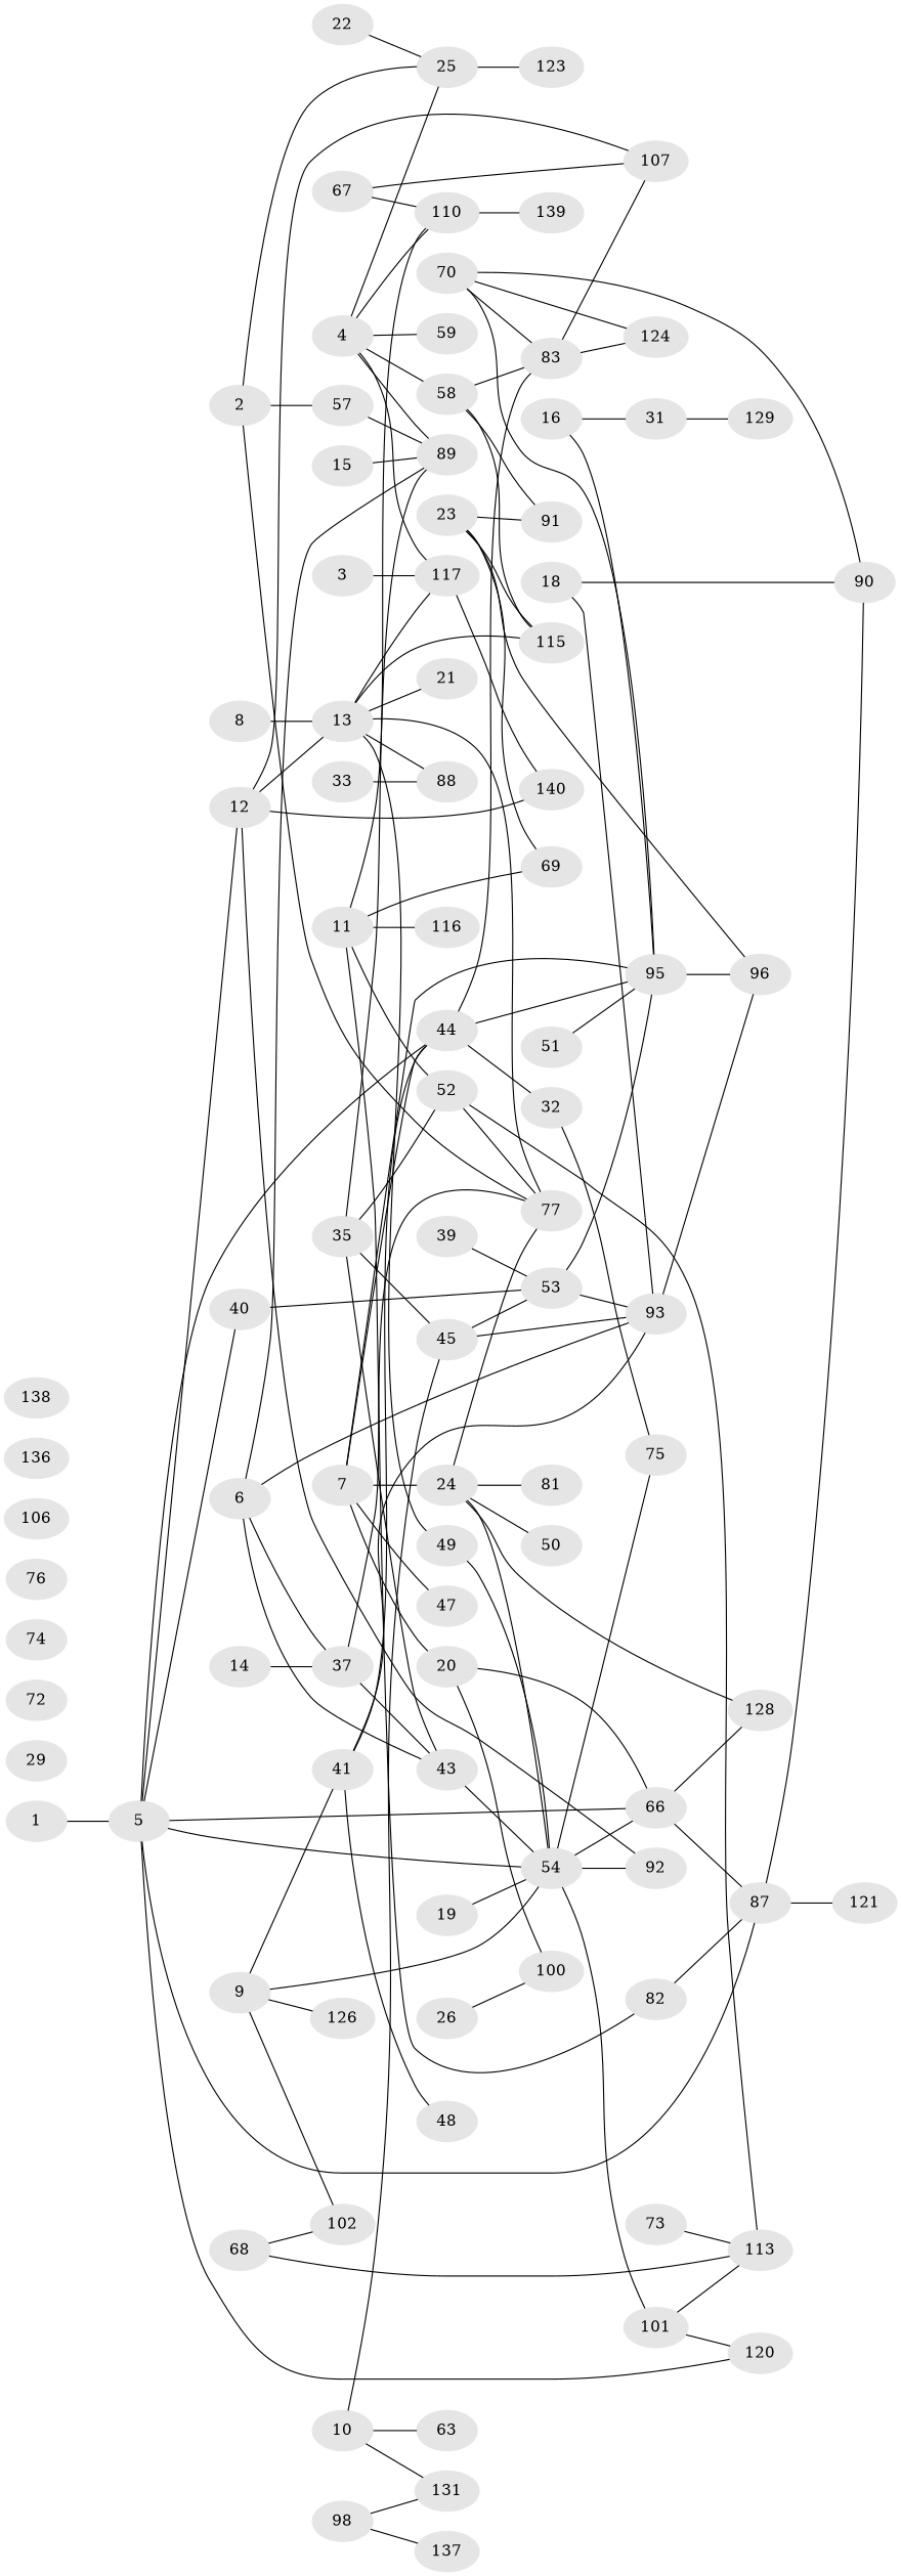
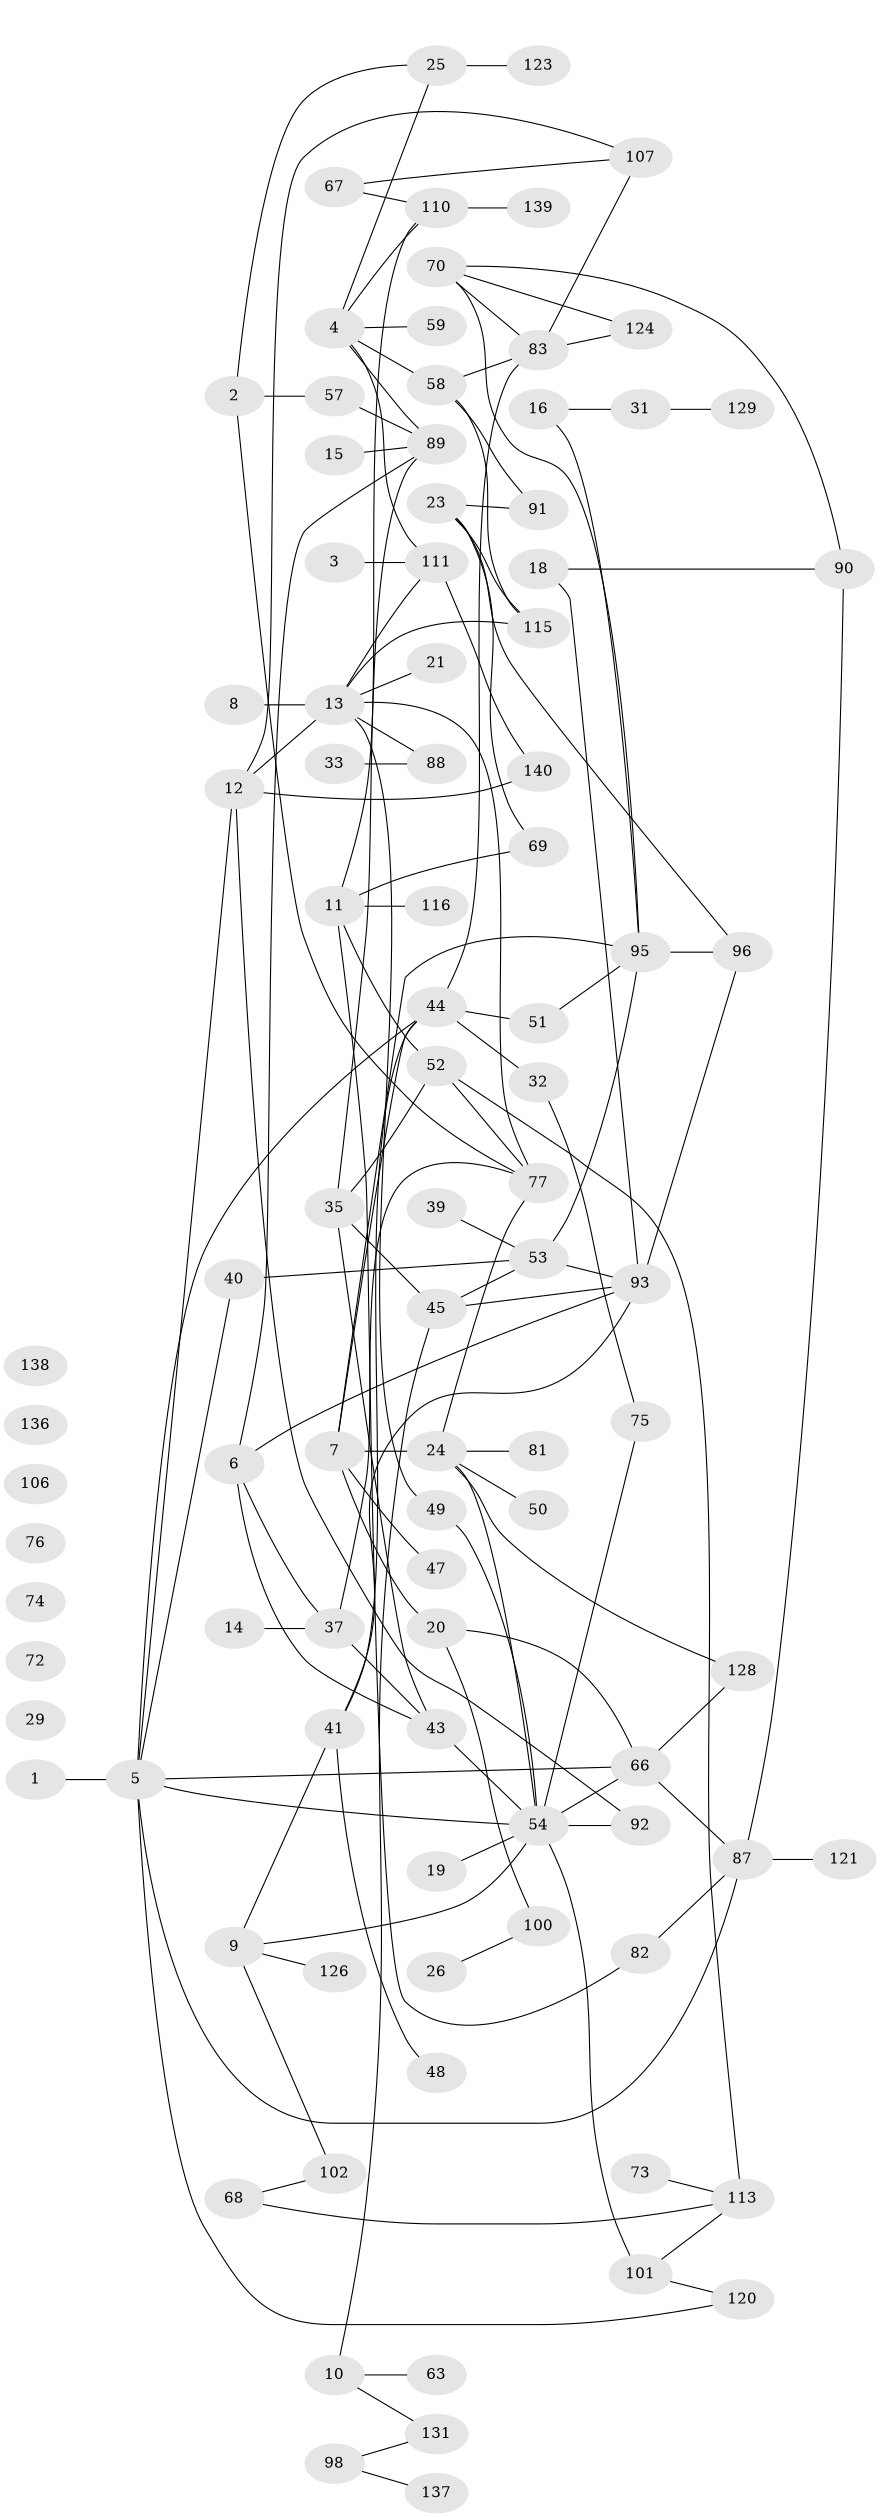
  graph {
    rankdir=LR
    node [color=gray90 style=filled]
    5 [super="+27"]
    12 [super="+17"]
    40
    44 [super="+109"]
    54 [super="+56"]
    66 [super="+85"]
    87 [super="+104"]
    120
    1
    2 [super="+86"]
    25
    57
    77
    123
    89 [super="+114"]
    3 [super="+71"]
-   117 [super="+134"]
+   117 [super="+134" label=111]
    140
    4 [super="+62"]
    58 [super="+60"]
    59
    110
    115
    91 [super="+135"]
    83 [super="+84"]
    139
    13 [super="+28"]
    92
    107
    53 [super="+64"]
    95 [super="+105"]
    32 [super="+46"]
    75
    101 [super="+108"]
    128
    90 [super="+127"]
    121
    6 [super="+34"]
    37 [super="+65"]
    43 [super="+125"]
    93 [super="+94"]
    96 [super="+103"]
    7 [super="+99"]
    20 [super="+112"]
    24 [super="+38"]
    47 [super="+132"]
    100
    50
    81
    21
    49
    88
    8
    9 [super="+61"]
    41 [super="+78"]
    102
    126
    48
    10 [super="+141"]
    45 [super="+111"]
    63
    131
    11 [super="+97"]
    52 [super="+55"]
    69
    82
    116
    113 [super="+133"]
    14 [super="+79"]
    15
    16 [super="+80"]
    31
    129
    18 [super="+36"]
    19
-   22
    23 [super="+30"]
    26 [super="+122"]
    29
    33
    35 [super="+42"]
    39
    124
    51
    67 [super="+119"]
    68
    70 [super="+130"]
    72
    73
    74
    76
    98
    137
    106
    136
    138
    5 -- 12
    5 -- 40
    5 -- 44
    5 -- 54
    5 -- 66
    5 -- 87
    5 -- 120
    12 -- 140
    12 -- 13 [weight=2]
    12 -- 92
    12 -- 107
    40 -- 53
    44 -- 83
-   44 -- 95
+   44 -- 51
    44 -- 32
    54 -- 66
    54 -- 92
    54 -- 75
    54 -- 101
    66 -- 87
    66 -- 128
    87 -- 90
    87 -- 121
    1 -- 5
    2 -- 25
    2 -- 57
    2 -- 77
    25 -- 123
    57 -- 89
    3 -- 117
    117 -- 140
    4 -- 25
    4 -- 89
    4 -- 117
    4 -- 58
    4 -- 59
    4 -- 110
    58 -- 115
    58 -- 91
    58 -- 83
    110 -- 139
    83 -- 107
    83 -- 124
    13 -- 77
    13 -- 117
    13 -- 115
    13 -- 21
    13 -- 49
    13 -- 88
    53 -- 95
    53 -- 93
    95 -- 96
    32 -- 75
    101 -- 120
    101 -- 113
    6 -- 89
    6 -- 37
    6 -- 43
    6 -- 93
    37 -- 77
    37 -- 43
    43 -- 54
    93 -- 96
    7 -- 44
    7 -- 95
    7 -- 20
    7 -- 24
    7 -- 47
    20 -- 66
    20 -- 100
    24 -- 54
    24 -- 77
    24 -- 128
    24 -- 50
    24 -- 81
    49 -- 54
    8 -- 13
    9 -- 54
    9 -- 41
    9 -- 102
    9 -- 126
    41 -- 44
    41 -- 93
    41 -- 48
    10 -- 45
    10 -- 63
    10 -- 131
    45 -- 53
    45 -- 93
    11 -- 110
    11 -- 52
    11 -- 69
    11 -- 82
    11 -- 116
    52 -- 77
    52 -- 113
    82 -- 87
    14 -- 37
    15 -- 89
    16 -- 95
    16 -- 31
    31 -- 129
    18 -- 90
    18 -- 93
    19 -- 54
-   22 -- 25
    23 -- 115
    23 -- 91
    23 -- 96
    23 -- 69
    26 -- 100
    33 -- 88
    35 -- 89
    35 -- 43
    35 -- 45
    35 -- 52
    39 -- 53
    51 -- 95
    67 -- 110
    67 -- 107
    68 -- 102
    68 -- 113
    70 -- 83
    70 -- 95
    70 -- 90
    70 -- 124
    73 -- 113
    98 -- 131
    98 -- 137
  }
